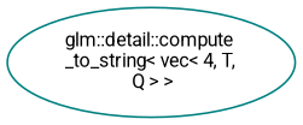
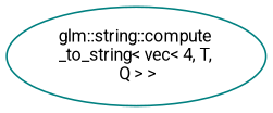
  digraph {
    rankdir=LR
    fontname=Roboto
-   n1 [color=teal fillcolor=white fontname=Roboto fontsize=10 height=0.2 label="glm::detail::compute\l_to_string\< vec\< 4, T,\l Q \> \>" shape=ellipse style=filled width=0.4]
+   n1 [color=teal fillcolor=white fontname=Roboto fontsize=10 height=0.2 label="glm::string::compute\l_to_string\< vec\< 4, T,\l Q \> \>" shape=ellipse style=filled width=0.4]
  }
